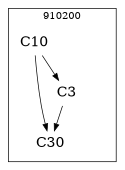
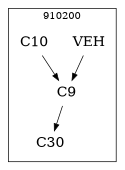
  strict digraph {
    node [fontsize=20 shape=plaintext]
-   n2 [label=C3]
+   n1 [label=VEH]
+   n2 [label=C9]
    n3 [label=C30]
    n4 [label=C10]
    subgraph cluster_1 {
      label=910200
      labeldoc=t
+     n1
      n2
      n3
      n4
    }
+   n1 -> n2
    n2 -> n3
    n4 -> n2
-   n4 -> n3
  }
